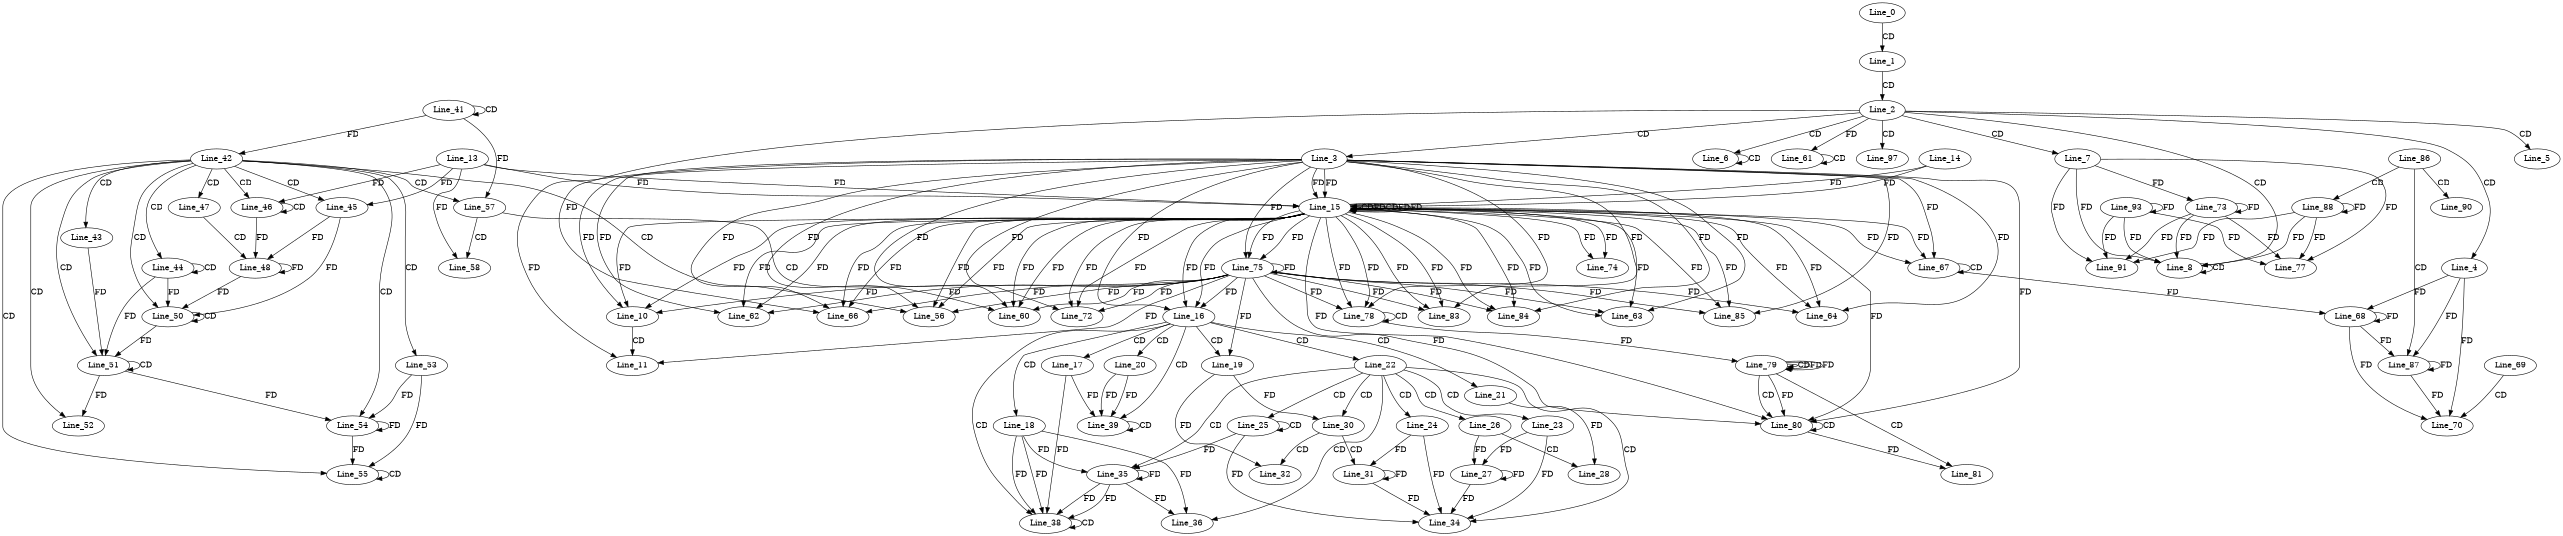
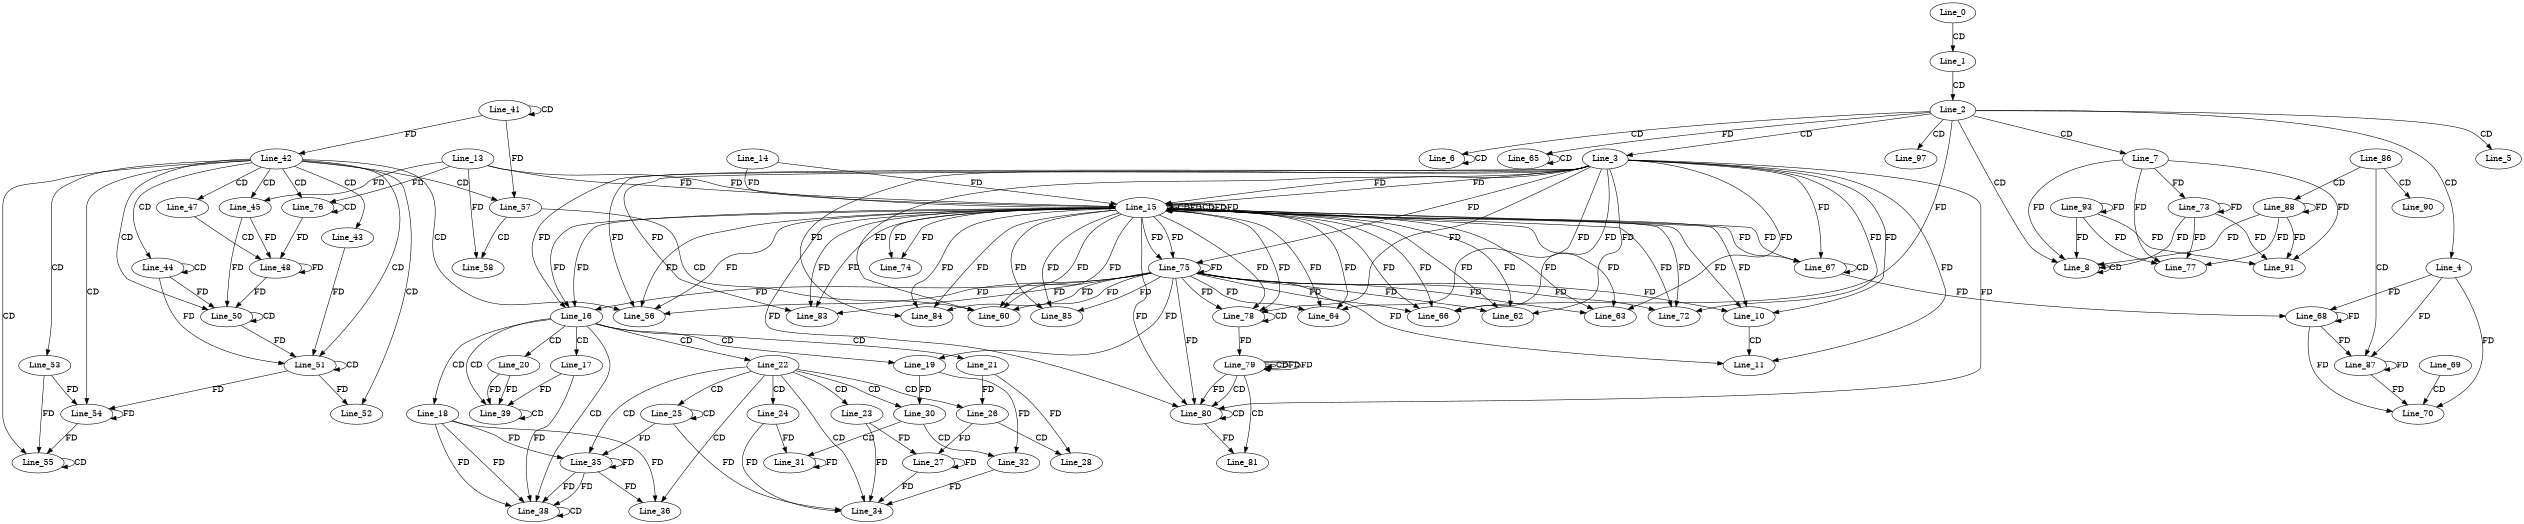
  digraph {
    Line_0
    Line_1
    Line_2
    Line_3
    Line_4
    Line_5
    Line_6
    Line_7
    Line_8
-   Line_65 [label=Line_61]
+   Line_65
    Line_66
    Line_97
    Line_10
    Line_11
    Line_15
    Line_16
    Line_56
    Line_60
    Line_62
    Line_63
    Line_64
    Line_67
    Line_72
    Line_75
    Line_78
    Line_80
    Line_83
    Line_84
    Line_85
    Line_68
    Line_70
    Line_87
    Line_73
    Line_77
    Line_91
    Line_74
    Line_17
    Line_18
    Line_19
    Line_20
    Line_21
    Line_22
    Line_38
    Line_39
    Line_79
    Line_81
    Line_14
    Line_13
    Line_45
-   Line_46
+   Line_46 [label=Line_76]
    Line_58
    Line_50
    Line_48
    Line_35
    Line_36
    Line_30
    Line_32
    Line_26
    Line_28
    Line_23
    Line_24
    Line_25
    Line_34
    Line_31
    Line_27
    Line_41
    Line_42
    Line_57
    Line_43
    Line_44
    Line_47
    Line_51
    Line_52
    Line_53
    Line_54
    Line_55
    Line_69
    Line_86
    Line_88
    Line_90
    Line_93
    Line_0 -> Line_1 [label=CD]
    Line_1 -> Line_2 [label=CD]
    Line_2 -> Line_3 [label=CD]
    Line_2 -> Line_4 [label=CD]
    Line_2 -> Line_5 [label=CD]
    Line_2 -> Line_6 [label=CD]
    Line_2 -> Line_7 [label=CD]
    Line_2 -> Line_8 [label=CD]
    Line_2 -> Line_65 [label=FD]
    Line_2 -> Line_66 [label=FD]
    Line_2 -> Line_97 [label=CD]
    Line_3 -> Line_66 [label=FD]
    Line_3 -> Line_10 [label=FD]
    Line_3 -> Line_11 [label=FD]
    Line_3 -> Line_15 [label=FD]
    Line_3 -> Line_15 [label=FD]
    Line_3 -> Line_16 [label=FD]
    Line_3 -> Line_56 [label=FD]
    Line_3 -> Line_60 [label=FD]
    Line_3 -> Line_62 [label=FD]
    Line_3 -> Line_63 [label=FD]
    Line_3 -> Line_64 [label=FD]
    Line_3 -> Line_67 [label=FD]
    Line_3 -> Line_72 [label=FD]
    Line_3 -> Line_75 [label=FD]
    Line_3 -> Line_78 [label=FD]
    Line_3 -> Line_80 [label=FD]
    Line_3 -> Line_83 [label=FD]
    Line_3 -> Line_84 [label=FD]
-   Line_3 -> Line_85 [label=FD]
    Line_4 -> Line_68 [label=FD]
    Line_4 -> Line_70 [label=FD]
    Line_4 -> Line_87 [label=FD]
    Line_6 -> Line_6 [label=CD]
    Line_7 -> Line_8 [label=FD]
    Line_7 -> Line_73 [label=FD]
    Line_7 -> Line_77 [label=FD]
    Line_7 -> Line_91 [label=FD]
    Line_8 -> Line_8 [label=CD]
    Line_65 -> Line_65 [label=CD]
    Line_10 -> Line_11 [label=CD]
    Line_15 -> Line_66 [label=FD]
    Line_15 -> Line_66 [label=FD]
    Line_15 -> Line_10 [label=FD]
    Line_15 -> Line_10 [label=FD]
    Line_15 -> Line_15 [label=CD]
    Line_15 -> Line_15 [label=FD]
    Line_15 -> Line_15 [label=CD]
    Line_15 -> Line_15 [label=FD]
    Line_15 -> Line_15 [label=FD]
    Line_15 -> Line_16 [label=FD]
    Line_15 -> Line_16 [label=FD]
    Line_15 -> Line_56 [label=FD]
    Line_15 -> Line_56 [label=FD]
    Line_15 -> Line_60 [label=FD]
    Line_15 -> Line_60 [label=FD]
    Line_15 -> Line_62 [label=FD]
    Line_15 -> Line_62 [label=FD]
    Line_15 -> Line_63 [label=FD]
    Line_15 -> Line_63 [label=FD]
    Line_15 -> Line_64 [label=FD]
    Line_15 -> Line_64 [label=FD]
    Line_15 -> Line_67 [label=FD]
    Line_15 -> Line_67 [label=FD]
    Line_15 -> Line_72 [label=FD]
    Line_15 -> Line_72 [label=FD]
    Line_15 -> Line_75 [label=FD]
    Line_15 -> Line_75 [label=FD]
    Line_15 -> Line_78 [label=FD]
    Line_15 -> Line_78 [label=FD]
    Line_15 -> Line_80 [label=FD]
    Line_15 -> Line_80 [label=FD]
    Line_15 -> Line_83 [label=FD]
    Line_15 -> Line_83 [label=FD]
    Line_15 -> Line_84 [label=FD]
    Line_15 -> Line_84 [label=FD]
    Line_15 -> Line_85 [label=FD]
    Line_15 -> Line_85 [label=FD]
    Line_15 -> Line_74 [label=FD]
    Line_15 -> Line_74 [label=FD]
    Line_16 -> Line_17 [label=CD]
    Line_16 -> Line_18 [label=CD]
    Line_16 -> Line_19 [label=CD]
    Line_16 -> Line_20 [label=CD]
    Line_16 -> Line_21 [label=CD]
    Line_16 -> Line_22 [label=CD]
    Line_16 -> Line_38 [label=CD]
    Line_16 -> Line_39 [label=CD]
    Line_67 -> Line_67 [label=CD]
    Line_67 -> Line_68 [label=FD]
    Line_75 -> Line_66 [label=FD]
    Line_75 -> Line_10 [label=FD]
    Line_75 -> Line_11 [label=FD]
    Line_75 -> Line_16 [label=FD]
    Line_75 -> Line_56 [label=FD]
    Line_75 -> Line_60 [label=FD]
    Line_75 -> Line_62 [label=FD]
    Line_75 -> Line_63 [label=FD]
    Line_75 -> Line_64 [label=FD]
    Line_75 -> Line_72 [label=FD]
    Line_75 -> Line_75 [label=FD]
    Line_75 -> Line_78 [label=FD]
    Line_75 -> Line_80 [label=FD]
    Line_75 -> Line_83 [label=FD]
    Line_75 -> Line_84 [label=FD]
    Line_75 -> Line_85 [label=FD]
    Line_75 -> Line_19 [label=FD]
    Line_78 -> Line_78 [label=CD]
    Line_78 -> Line_79 [label=FD]
    Line_80 -> Line_80 [label=CD]
    Line_80 -> Line_81 [label=FD]
    Line_68 -> Line_68 [label=FD]
    Line_68 -> Line_70 [label=FD]
    Line_68 -> Line_87 [label=FD]
    Line_87 -> Line_70 [label=FD]
    Line_87 -> Line_87 [label=FD]
    Line_73 -> Line_8 [label=FD]
    Line_73 -> Line_73 [label=FD]
    Line_73 -> Line_77 [label=FD]
    Line_73 -> Line_91 [label=FD]
    Line_17 -> Line_38 [label=FD]
    Line_17 -> Line_39 [label=FD]
    Line_18 -> Line_38 [label=FD]
    Line_18 -> Line_38 [label=FD]
    Line_18 -> Line_35 [label=FD]
    Line_18 -> Line_36 [label=FD]
    Line_19 -> Line_30 [label=FD]
    Line_19 -> Line_32 [label=FD]
    Line_20 -> Line_39 [label=FD]
    Line_20 -> Line_39 [label=FD]
+   Line_21 -> Line_26 [label=FD]
    Line_21 -> Line_28 [label=FD]
    Line_22 -> Line_35 [label=CD]
    Line_22 -> Line_36 [label=CD]
    Line_22 -> Line_30 [label=CD]
    Line_22 -> Line_26 [label=CD]
    Line_22 -> Line_23 [label=CD]
    Line_22 -> Line_24 [label=CD]
    Line_22 -> Line_25 [label=CD]
    Line_22 -> Line_34 [label=CD]
    Line_38 -> Line_38 [label=CD]
    Line_39 -> Line_39 [label=CD]
    Line_79 -> Line_80 [label=CD]
    Line_79 -> Line_80 [label=FD]
    Line_79 -> Line_79 [label=CD]
    Line_79 -> Line_79 [label=FD]
    Line_79 -> Line_79 [label=FD]
    Line_79 -> Line_81 [label=CD]
    Line_14 -> Line_15 [label=FD]
    Line_14 -> Line_15 [label=FD]
    Line_13 -> Line_15 [label=FD]
    Line_13 -> Line_15 [label=FD]
    Line_13 -> Line_45 [label=FD]
    Line_13 -> Line_46 [label=FD]
    Line_13 -> Line_58 [label=FD]
    Line_45 -> Line_50 [label=FD]
    Line_45 -> Line_48 [label=FD]
    Line_46 -> Line_46 [label=CD]
    Line_46 -> Line_48 [label=FD]
    Line_50 -> Line_50 [label=CD]
    Line_50 -> Line_51 [label=FD]
    Line_48 -> Line_50 [label=FD]
    Line_48 -> Line_48 [label=FD]
    Line_35 -> Line_38 [label=FD]
    Line_35 -> Line_38 [label=FD]
    Line_35 -> Line_35 [label=FD]
    Line_35 -> Line_36 [label=FD]
    Line_30 -> Line_32 [label=CD]
    Line_30 -> Line_31 [label=CD]
    Line_26 -> Line_28 [label=CD]
    Line_26 -> Line_27 [label=FD]
    Line_23 -> Line_34 [label=FD]
    Line_23 -> Line_27 [label=FD]
    Line_24 -> Line_34 [label=FD]
    Line_24 -> Line_31 [label=FD]
    Line_25 -> Line_35 [label=FD]
    Line_25 -> Line_25 [label=CD]
    Line_25 -> Line_34 [label=FD]
-   Line_31 -> Line_34 [label=FD]
+   Line_32 -> Line_34 [label=FD]
    Line_31 -> Line_31 [label=FD]
    Line_27 -> Line_34 [label=FD]
    Line_27 -> Line_27 [label=FD]
    Line_41 -> Line_41 [label=CD]
    Line_41 -> Line_42 [label=FD]
    Line_41 -> Line_57 [label=FD]
    Line_42 -> Line_56 [label=CD]
    Line_42 -> Line_45 [label=CD]
    Line_42 -> Line_46 [label=CD]
    Line_42 -> Line_50 [label=CD]
    Line_42 -> Line_57 [label=CD]
    Line_42 -> Line_43 [label=CD]
    Line_42 -> Line_44 [label=CD]
    Line_42 -> Line_47 [label=CD]
    Line_42 -> Line_51 [label=CD]
    Line_42 -> Line_52 [label=CD]
    Line_42 -> Line_53 [label=CD]
    Line_42 -> Line_54 [label=CD]
    Line_42 -> Line_55 [label=CD]
    Line_57 -> Line_60 [label=CD]
    Line_57 -> Line_58 [label=CD]
    Line_43 -> Line_51 [label=FD]
    Line_44 -> Line_50 [label=FD]
    Line_44 -> Line_44 [label=CD]
    Line_44 -> Line_51 [label=FD]
    Line_47 -> Line_48 [label=CD]
    Line_51 -> Line_51 [label=CD]
    Line_51 -> Line_52 [label=FD]
    Line_51 -> Line_54 [label=FD]
    Line_53 -> Line_54 [label=FD]
    Line_53 -> Line_55 [label=FD]
    Line_54 -> Line_54 [label=FD]
    Line_54 -> Line_55 [label=FD]
    Line_55 -> Line_55 [label=CD]
    Line_69 -> Line_70 [label=CD]
    Line_86 -> Line_87 [label=CD]
    Line_86 -> Line_88 [label=CD]
    Line_86 -> Line_90 [label=CD]
    Line_88 -> Line_8 [label=FD]
    Line_88 -> Line_77 [label=FD]
    Line_88 -> Line_91 [label=FD]
    Line_88 -> Line_88 [label=FD]
    Line_93 -> Line_8 [label=FD]
    Line_93 -> Line_77 [label=FD]
    Line_93 -> Line_91 [label=FD]
    Line_93 -> Line_93 [label=FD]
  }
